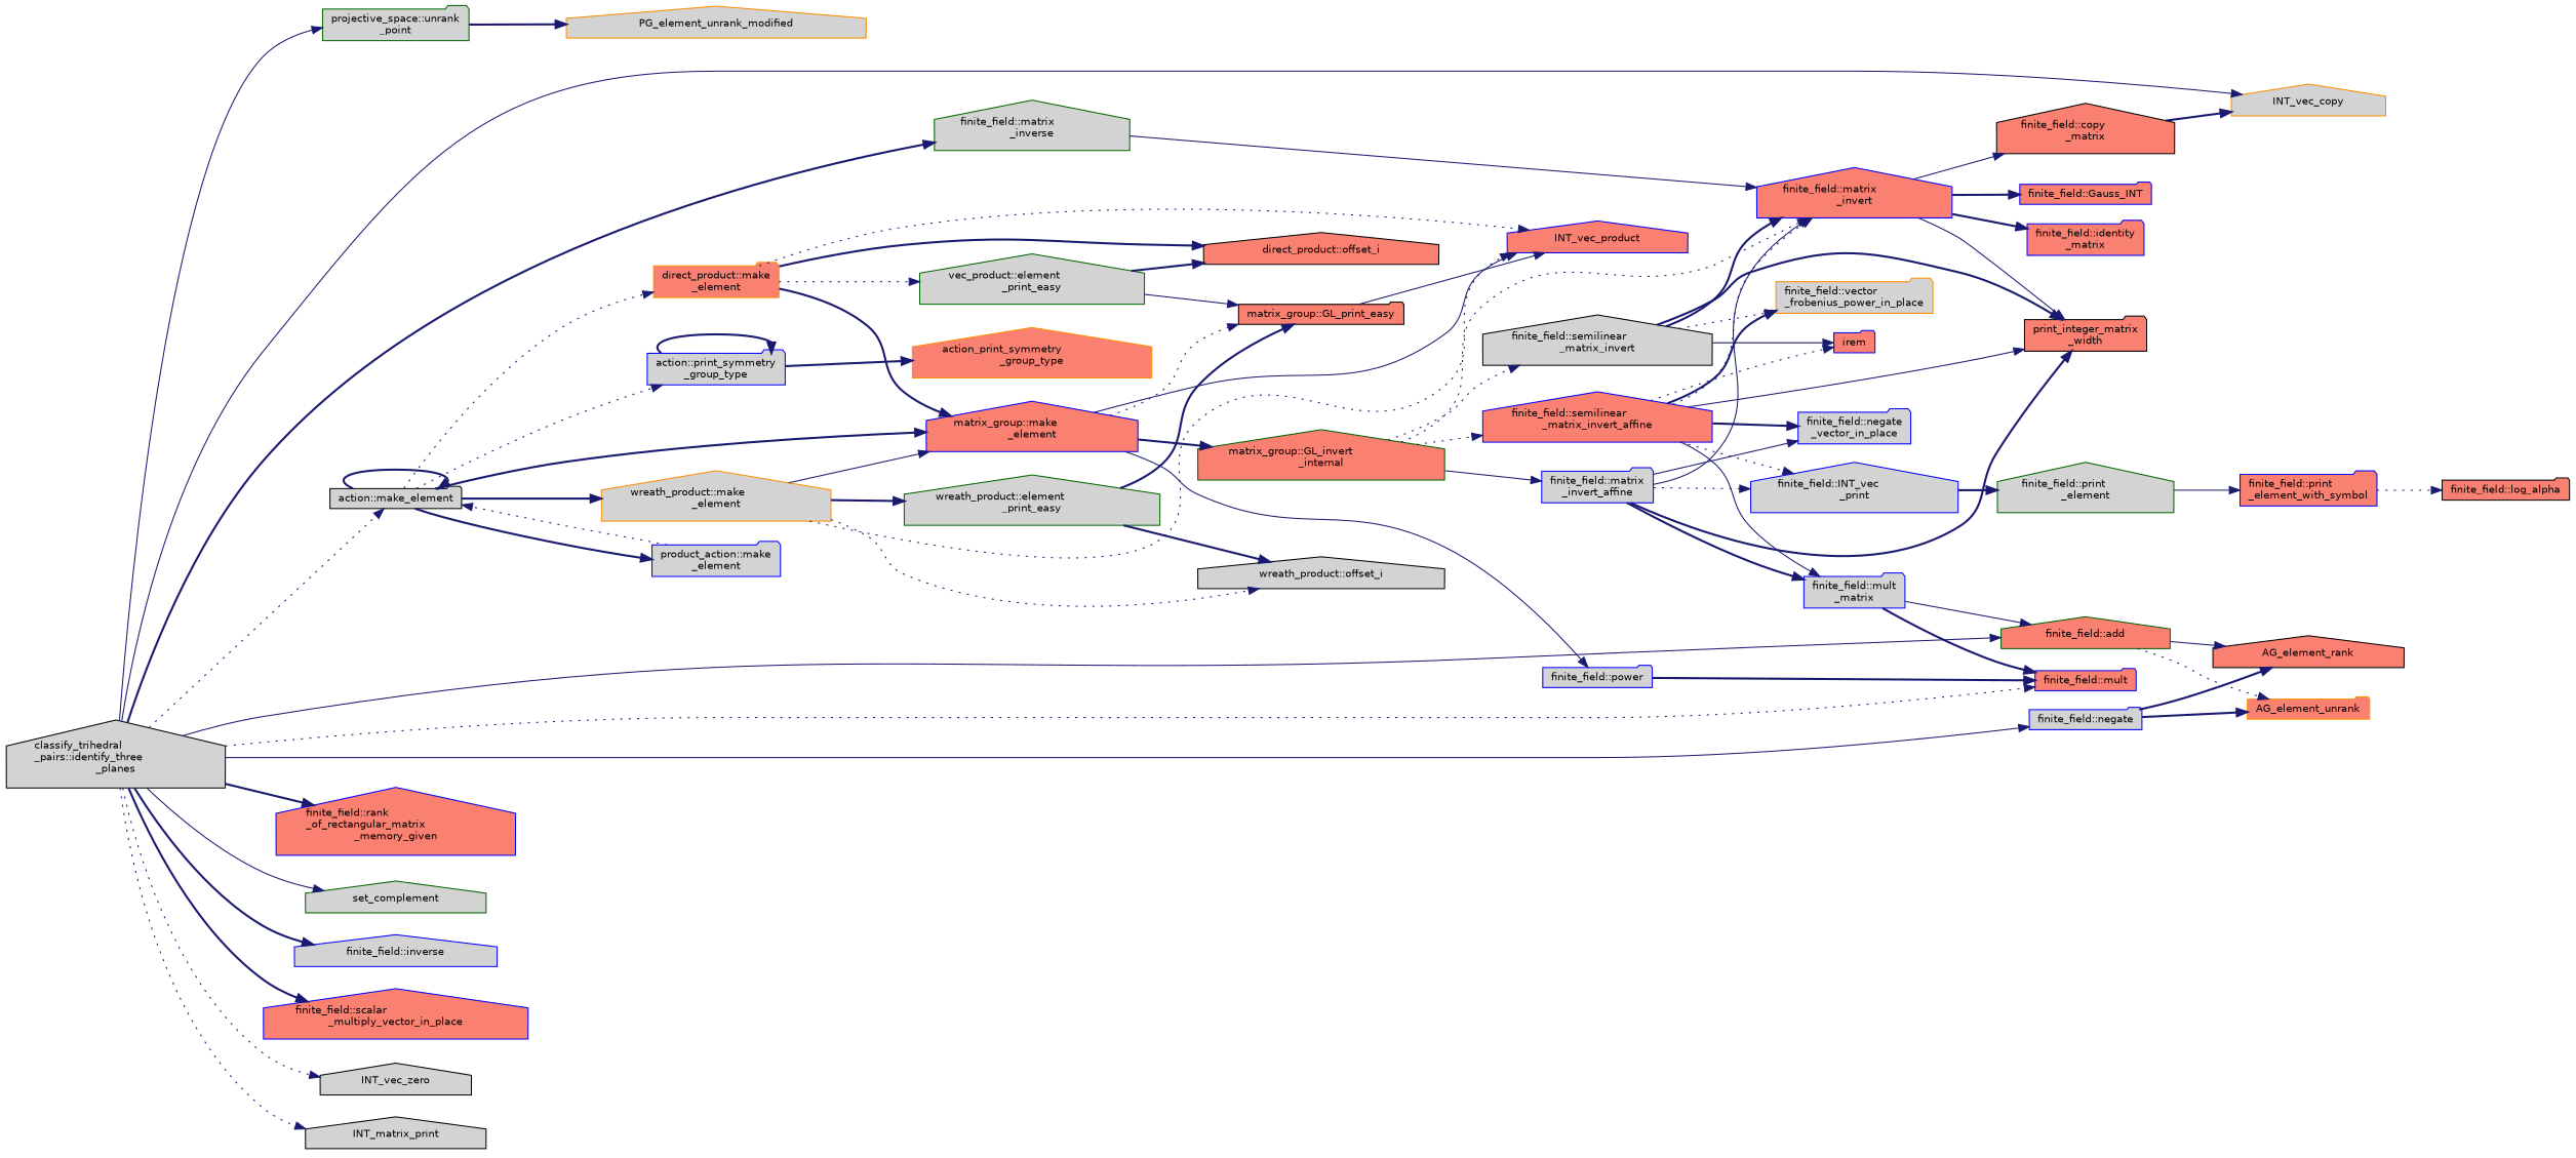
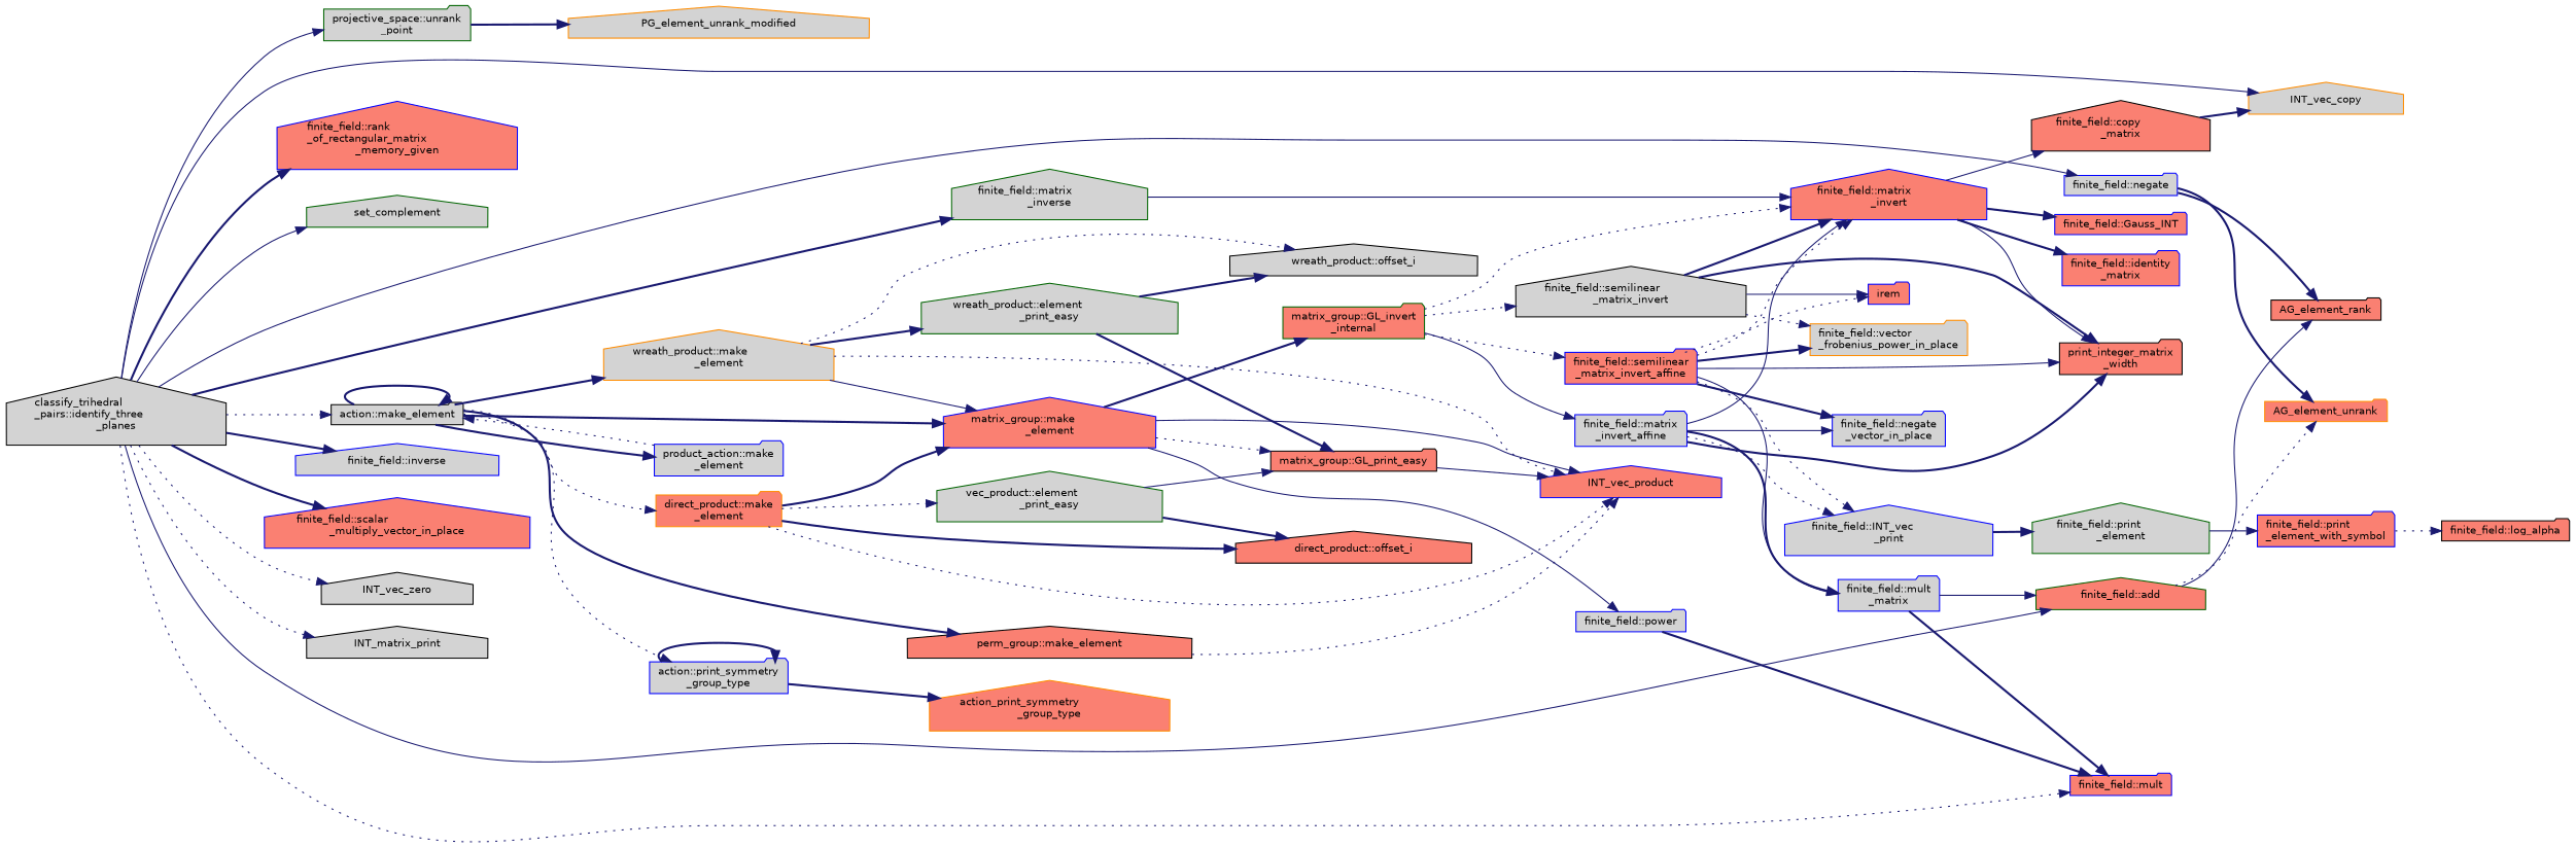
  digraph {
    rankdir=LR
    node [color=blue fillcolor=lightgrey fontname=Helvetica fontsize=10 shape=house style=filled]
    edge [color=midnightblue fontname=Helvetica fontsize=10 labelfontname=Helvetica labelfontsize=10 style=bold]
    n1 [color=black fontcolor=black height=0.2 label="classify_trihedral\l_pairs::identify_three\l_planes" width=0.4]
    n2 [color=darkgreen height=0.2 label="projective_space::unrank\l_point" shape=folder width=0.4]
    n3 [color=darkorange height=0.2 label=INT_vec_copy width=0.4]
    n4 [fillcolor=salmon height=0.2 label="finite_field::rank\l_of_rectangular_matrix\l_memory_given" width=0.4]
    n5 [color=darkgreen height=0.2 label=set_complement width=0.4]
    n6 [color=darkgreen fillcolor=salmon height=0.2 label="finite_field::add" width=0.4]
    n7 [fillcolor=salmon height=0.2 label="finite_field::mult" shape=folder width=0.4]
    n8 [height=0.2 label="finite_field::negate" shape=folder width=0.4]
    n9 [height=0.2 label="finite_field::inverse" width=0.4]
    n10 [fillcolor=salmon height=0.2 label="finite_field::scalar\l_multiply_vector_in_place" width=0.4]
    n11 [color=black height=0.2 label=INT_vec_zero width=0.4]
    n12 [color=black height=0.2 label=INT_matrix_print width=0.4]
    n13 [color=darkgreen height=0.2 label="finite_field::matrix\l_inverse" width=0.4]
    n14 [color=black height=0.2 label="action::make_element" shape=folder width=0.4]
    n15 [color=darkorange height=0.2 label=PG_element_unrank_modified width=0.4]
    n16 [color=darkorange fillcolor=salmon height=0.2 label=AG_element_unrank shape=folder width=0.4]
-   n17 [color=black fillcolor=salmon height=0.2 label=AG_element_rank width=0.4]
+   n17 [color=black fillcolor=salmon height=0.2 label=AG_element_rank shape=folder width=0.4]
    n18 [fillcolor=salmon height=0.2 label="finite_field::matrix\l_invert" width=0.4]
    n19 [height=0.2 label="product_action::make\l_element" shape=folder width=0.4]
    n20 [fillcolor=salmon height=0.2 label="matrix_group::make\l_element" width=0.4]
    n21 [color=darkorange height=0.2 label="wreath_product::make\l_element" width=0.4]
    n22 [color=darkorange fillcolor=salmon height=0.2 label="direct_product::make\l_element" shape=folder width=0.4]
+   n23 [color=black fillcolor=salmon height=0.2 label="perm_group::make_element" width=0.4]
    n24 [height=0.2 label="action::print_symmetry\l_group_type" shape=folder width=0.4]
    n25 [color=black fillcolor=salmon height=0.2 label="print_integer_matrix\l_width" shape=folder width=0.4]
    n26 [color=black fillcolor=salmon height=0.2 label="finite_field::copy\l_matrix" width=0.4]
    n27 [fillcolor=salmon height=0.2 label="finite_field::identity\l_matrix" shape=folder width=0.4]
    n28 [fillcolor=salmon height=0.2 label="finite_field::Gauss_INT" shape=folder width=0.4]
    n29 [fillcolor=salmon height=0.2 label=INT_vec_product width=0.4]
    n30 [height=0.2 label="finite_field::power" shape=folder width=0.4]
-   n31 [color=darkgreen fillcolor=salmon height=0.2 label="matrix_group::GL_invert\l_internal" width=0.4]
+   n31 [color=darkgreen fillcolor=salmon height=0.2 label="matrix_group::GL_invert\l_internal" shape=folder width=0.4]
    n32 [color=black fillcolor=salmon height=0.2 label="matrix_group::GL_print_easy" shape=folder width=0.4]
    n33 [color=black height=0.2 label="wreath_product::offset_i" width=0.4]
    n34 [color=darkgreen height=0.2 label="wreath_product::element\l_print_easy" width=0.4]
    n35 [color=black fillcolor=salmon height=0.2 label="direct_product::offset_i" width=0.4]
    n36 [color=darkgreen height=0.2 label="vec_product::element\l_print_easy" width=0.4]
    n37 [color=darkorange fillcolor=salmon height=0.2 label="action_print_symmetry\l_group_type" width=0.4]
    n38 [color=black height=0.2 label="finite_field::semilinear\l_matrix_invert" width=0.4]
-   n39 [fillcolor=salmon height=0.2 label="finite_field::semilinear\l_matrix_invert_affine" width=0.4]
+   n39 [fillcolor=salmon height=0.2 label="finite_field::semilinear\l_matrix_invert_affine" shape=folder width=0.4]
    n40 [height=0.2 label="finite_field::matrix\l_invert_affine" shape=folder width=0.4]
    n41 [color=darkorange height=0.2 label="finite_field::vector\l_frobenius_power_in_place" shape=folder width=0.4]
    n42 [fillcolor=salmon height=0.2 label=irem shape=folder width=0.4]
    n43 [height=0.2 label="finite_field::INT_vec\l_print" width=0.4]
    n44 [height=0.2 label="finite_field::mult\l_matrix" shape=folder width=0.4]
    n45 [height=0.2 label="finite_field::negate\l_vector_in_place" shape=folder width=0.4]
    n46 [color=darkgreen height=0.2 label="finite_field::print\l_element" width=0.4]
    n47 [fillcolor=salmon height=0.2 label="finite_field::print\l_element_with_symbol" shape=folder width=0.4]
    n48 [color=black fillcolor=salmon height=0.2 label="finite_field::log_alpha" shape=folder width=0.4]
    n1 -> n2 [style=solid]
    n1 -> n3 [style=solid]
    n1 -> n4
    n1 -> n5 [style=solid]
    n1 -> n6 [style=solid]
    n1 -> n7 [style=dotted]
    n1 -> n8 [style=solid]
    n1 -> n9
    n1 -> n10
    n1 -> n11 [style=dotted]
    n1 -> n12 [style=dotted]
    n1 -> n13
    n1 -> n14 [style=dotted]
    n2 -> n15
    n6 -> n16 [style=dotted]
    n6 -> n17 [style=solid]
    n8 -> n16
    n8 -> n17
    n13 -> n18 [style=solid]
    n14 -> n14
    n14 -> n19
    n14 -> n20
    n14 -> n21
    n14 -> n22 [style=dotted]
+   n14 -> n23
    n14 -> n24 [style=dotted]
    n18 -> n25 [style=solid]
    n18 -> n26 [style=solid]
    n18 -> n27
    n18 -> n28
    n19 -> n14 [style=dotted]
    n20 -> n29 [style=solid]
    n20 -> n30 [style=solid]
    n20 -> n31
    n20 -> n32 [style=dotted]
    n21 -> n20 [style=solid]
    n21 -> n29 [style=dotted]
    n21 -> n33 [style=dotted]
    n21 -> n34
    n22 -> n20
    n22 -> n29 [style=dotted]
    n22 -> n35
    n22 -> n36 [style=dotted]
+   n23 -> n29 [style=dotted]
    n24 -> n24
    n24 -> n37
    n26 -> n3
    n30 -> n7
    n31 -> n18 [style=dotted]
    n31 -> n38 [style=dotted]
    n31 -> n39 [style=dotted]
    n31 -> n40 [style=solid]
    n32 -> n29 [style=solid]
    n34 -> n32
    n34 -> n33
    n36 -> n32 [style=solid]
    n36 -> n35
    n38 -> n18
    n38 -> n25
    n38 -> n41 [style=dotted]
    n38 -> n42 [style=solid]
    n39 -> n18 [style=dotted]
    n39 -> n25 [style=solid]
    n39 -> n41
    n39 -> n42 [style=dotted]
    n39 -> n43 [style=dotted]
    n39 -> n44 [style=solid]
    n39 -> n45
    n40 -> n18 [style=solid]
    n40 -> n25
    n40 -> n43 [style=dotted]
    n40 -> n44
    n40 -> n45 [style=solid]
    n43 -> n46
    n44 -> n6 [style=solid]
    n44 -> n7
    n46 -> n47 [style=solid]
    n47 -> n48 [style=dotted]
  }
